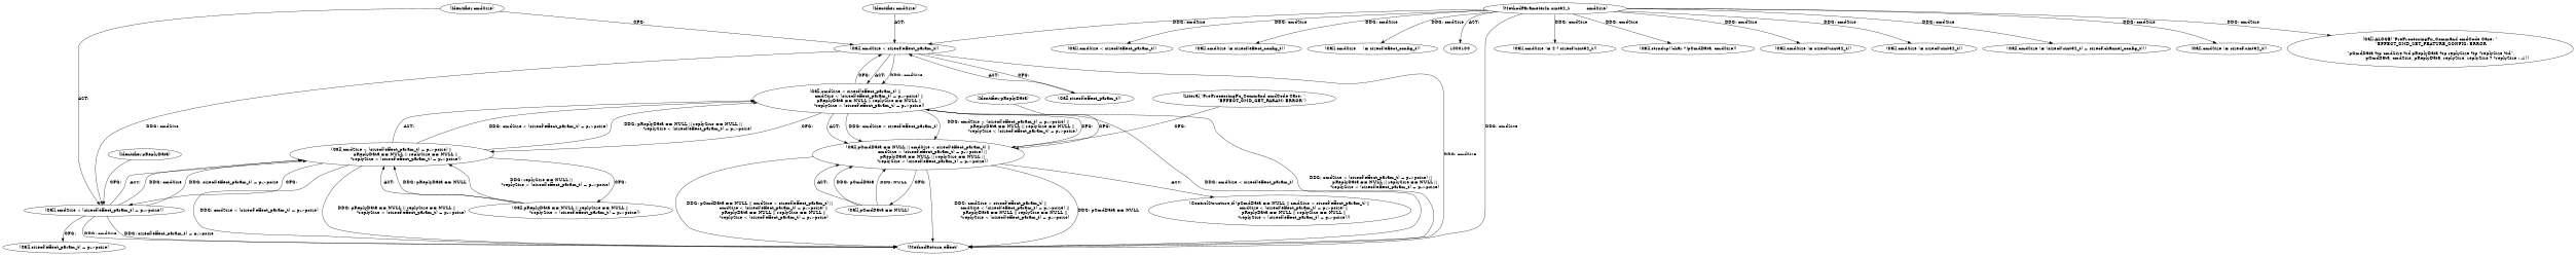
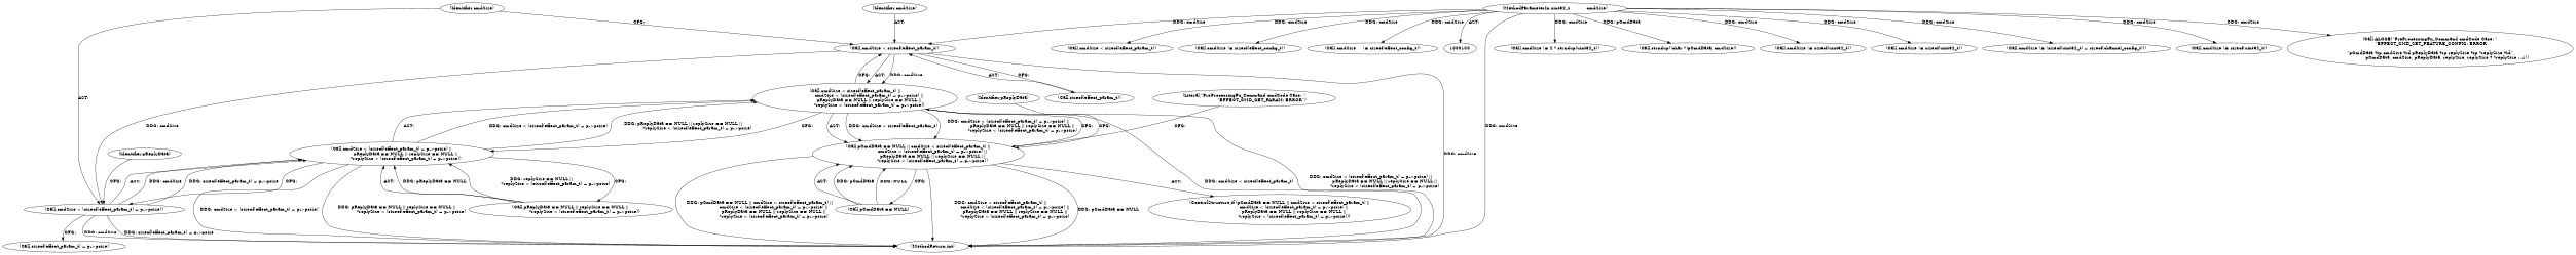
  digraph {
    n1 [label="(Call,cmdSize < sizeof(effect_param_t))"]
    n2 [label="(Call,cmdSize < sizeof(effect_param_t) ||\n                    cmdSize < (sizeof(effect_param_t) + p->psize) ||\n                    pReplyData == NULL || replySize == NULL ||\n                    *replySize < (sizeof(effect_param_t) + p->psize))"]
    n3 [label="(Call,cmdSize < (sizeof(effect_param_t) + p->psize))"]
-   n4 [label="(MethodReturn,effect)"]
+   n4 [label="(MethodReturn,int)"]
    n5 [label="(Call,sizeof(effect_param_t))"]
    n6 [label="(Call,pCmdData == NULL || cmdSize < sizeof(effect_param_t) ||\n                    cmdSize < (sizeof(effect_param_t) + p->psize) ||\n                    pReplyData == NULL || replySize == NULL ||\n                    *replySize < (sizeof(effect_param_t) + p->psize))"]
    n7 [label="(Call,cmdSize < (sizeof(effect_param_t) + p->psize) ||\n                    pReplyData == NULL || replySize == NULL ||\n                    *replySize < (sizeof(effect_param_t) + p->psize))"]
    n8 [label="(Call,sizeof(effect_param_t) + p->psize)"]
    n9 [label="(MethodParameterIn,uint32_t            cmdSize)"]
-   n10 [label="(Call,cmdSize != 2 * sizeof(uint32_t))"]
+   n10 [label="(Call,cmdSize != 2 * strndup(uint32_t))"]
    n11 [label="(Call,strndup((char *)pCmdData, cmdSize))"]
    n12 [label="(Call,cmdSize != sizeof(uint32_t))"]
    n13 [label="(Call,cmdSize != sizeof(uint32_t))"]
    n14 [label="(Call,cmdSize != (sizeof(uint32_t) + sizeof(channel_config_t)))"]
    n15 [label="(Call,cmdSize != sizeof(uint32_t))"]
    n16 [label="(Call,ALOGE(\"PreProcessingFx_Command cmdCode Case: \"\n \"EFFECT_CMD_SET_FEATURE_CONFIG: ERROR\n\"\n \"pCmdData %p cmdSize %d pReplyData %p replySize %p *replySize %d\",\n                        pCmdData, cmdSize, pReplyData, replySize, replySize ? *replySize : -1))"]
    n17 [label="(Call,cmdSize < sizeof(effect_param_t))"]
    n18 [label="(Call,cmdSize != sizeof(effect_config_t))"]
    n19 [label="(Call,cmdSize     != sizeof(effect_config_t))"]
    1000100
    n21 [label="(ControlStructure,if (pCmdData == NULL || cmdSize < sizeof(effect_param_t) ||\n                    cmdSize < (sizeof(effect_param_t) + p->psize) ||\n                    pReplyData == NULL || replySize == NULL ||\n                    *replySize < (sizeof(effect_param_t) + p->psize)))"]
    n22 [label="(Call,pCmdData == NULL)"]
    n23 [label="(Call,pReplyData == NULL || replySize == NULL ||\n                    *replySize < (sizeof(effect_param_t) + p->psize))"]
    n24 [label="(Identifier,pReplyData)"]
    n25 [label="(Identifier,pReplyData)"]
    n26 [label="(Literal,\"PreProcessingFx_Command cmdCode Case: \"\n                         \"EFFECT_CMD_GET_PARAM: ERROR\")"]
    n27 [label="(Identifier,cmdSize)"]
    n28 [label="(Identifier,cmdSize)"]
    n1 -> n2 [label="AST: "]
    n1 -> n2 [label="DDG: cmdSize"]
    n1 -> n3 [label="DDG: cmdSize"]
    n1 -> n4 [label="DDG: cmdSize"]
    n1 -> n5 [label="CFG: "]
    n2 -> n1 [label="CFG: "]
    n2 -> n4 [label="DDG: cmdSize < (sizeof(effect_param_t) + p->psize) ||\n                    pReplyData == NULL || replySize == NULL ||\n                    *replySize < (sizeof(effect_param_t) + p->psize)"]
    n2 -> n4 [label="DDG: cmdSize < sizeof(effect_param_t)"]
    n2 -> n6 [label="AST: "]
    n2 -> n6 [label="DDG: cmdSize < sizeof(effect_param_t)"]
    n2 -> n6 [label="DDG: cmdSize < (sizeof(effect_param_t) + p->psize) ||\n                    pReplyData == NULL || replySize == NULL ||\n                    *replySize < (sizeof(effect_param_t) + p->psize)"]
    n2 -> n7 [label="CFG: "]
    n3 -> n4 [label="DDG: sizeof(effect_param_t) + p->psize"]
    n3 -> n4 [label="DDG: cmdSize"]
    n3 -> n7 [label="AST: "]
    n3 -> n7 [label="DDG: cmdSize"]
    n3 -> n7 [label="DDG: sizeof(effect_param_t) + p->psize"]
    n3 -> n8 [label="CFG: "]
    n5 -> n1 [label="AST: "]
    n6 -> n2 [label="CFG: "]
    n6 -> n4 [label="DDG: pCmdData == NULL"]
    n6 -> n4 [label="DDG: pCmdData == NULL || cmdSize < sizeof(effect_param_t) ||\n                    cmdSize < (sizeof(effect_param_t) + p->psize) ||\n                    pReplyData == NULL || replySize == NULL ||\n                    *replySize < (sizeof(effect_param_t) + p->psize)"]
    n6 -> n4 [label="DDG: cmdSize < sizeof(effect_param_t) ||\n                    cmdSize < (sizeof(effect_param_t) + p->psize) ||\n                    pReplyData == NULL || replySize == NULL ||\n                    *replySize < (sizeof(effect_param_t) + p->psize)"]
    n6 -> n21 [label="AST: "]
    n6 -> n22 [label="CFG: "]
    n7 -> n2 [label="AST: "]
    n7 -> n2 [label="DDG: cmdSize < (sizeof(effect_param_t) + p->psize)"]
    n7 -> n2 [label="DDG: pReplyData == NULL || replySize == NULL ||\n                    *replySize < (sizeof(effect_param_t) + p->psize)"]
    n7 -> n3 [label="CFG: "]
    n7 -> n4 [label="DDG: cmdSize < (sizeof(effect_param_t) + p->psize)"]
    n7 -> n4 [label="DDG: pReplyData == NULL || replySize == NULL ||\n                    *replySize < (sizeof(effect_param_t) + p->psize)"]
    n7 -> n23 [label="CFG: "]
    n9 -> n1 [label="DDG: cmdSize"]
    n9 -> n4 [label="DDG: cmdSize"]
    n9 -> n10 [label="DDG: cmdSize"]
-   n9 -> n11 [label="DDG: cmdSize"]
+   n9 -> n11 [label="DDG: pCmdData"]
    n9 -> n12 [label="DDG: cmdSize"]
    n9 -> n13 [label="DDG: cmdSize"]
    n9 -> n14 [label="DDG: cmdSize"]
    n9 -> n15 [label="DDG: cmdSize"]
    n9 -> n16 [label="DDG: cmdSize"]
    n9 -> n17 [label="DDG: cmdSize"]
    n9 -> n18 [label="DDG: cmdSize"]
    n9 -> n19 [label="DDG: cmdSize"]
    n9 -> 1000100 [label="AST: "]
    n22 -> n6 [label="AST: "]
    n22 -> n6 [label="DDG: pCmdData"]
    n22 -> n6 [label="DDG: NULL"]
    n23 -> n7 [label="AST: "]
    n23 -> n7 [label="DDG: pReplyData == NULL"]
    n23 -> n7 [label="DDG: replySize == NULL ||\n                    *replySize < (sizeof(effect_param_t) + p->psize)"]
    n24 -> n3 [label="CFG: "]
    n25 -> n6 [label="CFG: "]
    n26 -> n6 [label="CFG: "]
    n27 -> n1 [label="AST: "]
    n28 -> n1 [label="CFG: "]
    n28 -> n3 [label="AST: "]
  }
